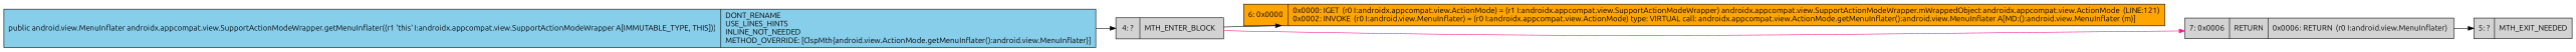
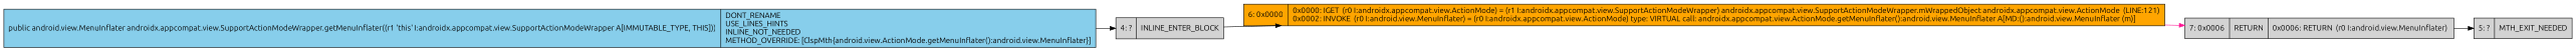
  digraph {
    fontname=Ubuntu
    rankdir=LR
    node [fillcolor=lightgrey fontname=Ubuntu shape=record style=filled]
    edge [color=black fontname=Ubuntu]
-   n1 [label="{4\:\ ?|MTH_ENTER_BLOCK\l}"]
+   n1 [label="{4\:\ ?|INLINE_ENTER_BLOCK\l}"]
    n2 [fillcolor=orange label="{6\:\ 0x0000|0x0000: IGET  (r0 I:androidx.appcompat.view.ActionMode) = (r1 I:androidx.appcompat.view.SupportActionModeWrapper) androidx.appcompat.view.SupportActionModeWrapper.mWrappedObject androidx.appcompat.view.ActionMode  (LINE:121)\l0x0002: INVOKE  (r0 I:android.view.MenuInflater) = (r0 I:androidx.appcompat.view.ActionMode) type: VIRTUAL call: androidx.appcompat.view.ActionMode.getMenuInflater():android.view.MenuInflater A[MD:():android.view.MenuInflater (m)]\l}"]
    n3 [label="{7\:\ 0x0006|RETURN\l|0x0006: RETURN  (r0 I:android.view.MenuInflater) \l}"]
    n4 [label="{5\:\ ?|MTH_EXIT_NEEDED\l}"]
    n5 [fillcolor=skyblue label="{public android.view.MenuInflater androidx.appcompat.view.SupportActionModeWrapper.getMenuInflater((r1 'this' I:androidx.appcompat.view.SupportActionModeWrapper A[IMMUTABLE_TYPE, THIS]))  | DONT_RENAME\lUSE_LINES_HINTS\lINLINE_NOT_NEEDED\lMETHOD_OVERRIDE: [ClspMth\{android.view.ActionMode.getMenuInflater():android.view.MenuInflater\}]\l}"]
    n1 -> n2
-   n1 -> n3 [color=deeppink]
+   n2 -> n3 [color=deeppink]
    n3 -> n4
    n5 -> n1
  }
